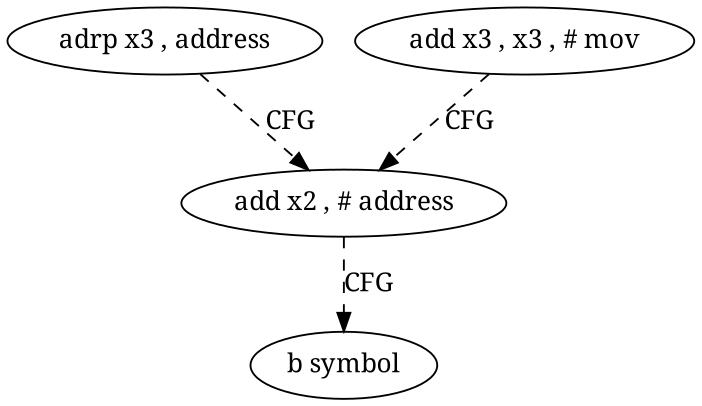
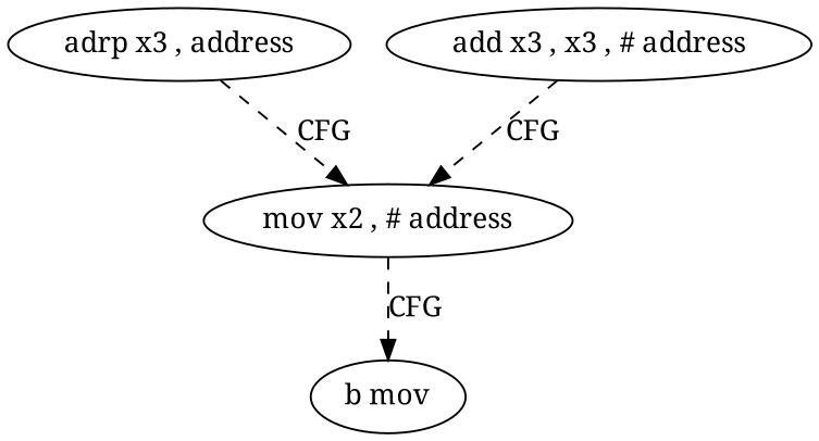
  digraph {
    fontname="Noto Serif"
    node [fontname="Noto Serif"]
    edge [fontname="Noto Serif" style=dashed]
    n1 [label="adrp x3 , address"]
-   n2 [label="add x2 , # address"]
-   n3 [label="add x3 , x3 , # mov"]
-   n4 [label="b symbol"]
+   n2 [label="mov x2 , # address"]
+   n3 [label="add x3 , x3 , # address"]
+   n4 [label="b mov"]
    n1 -> n2 [label=CFG]
    n2 -> n4 [label=CFG]
    n3 -> n2 [label=CFG]
  }
